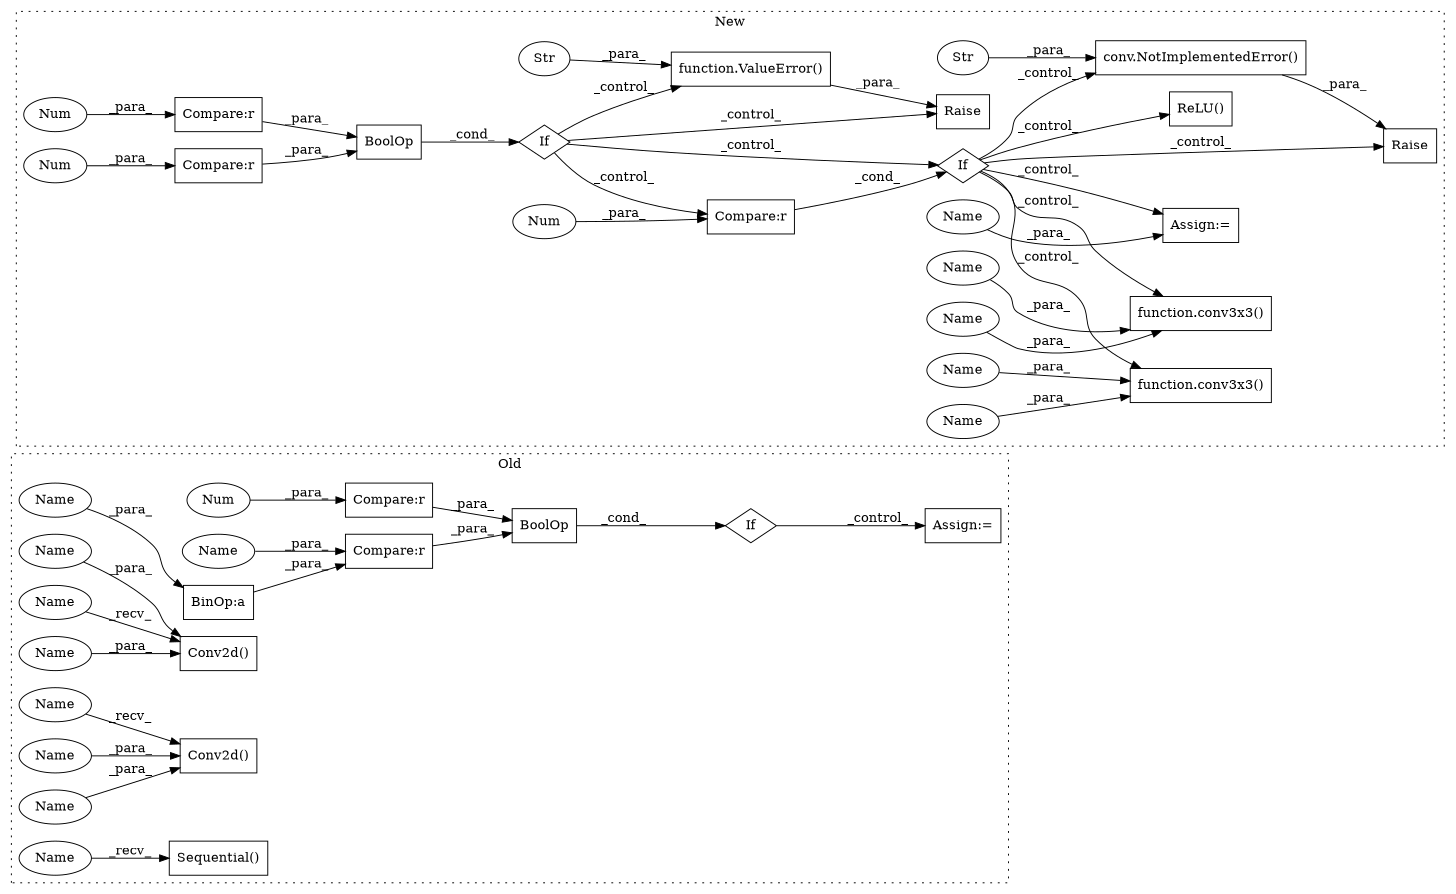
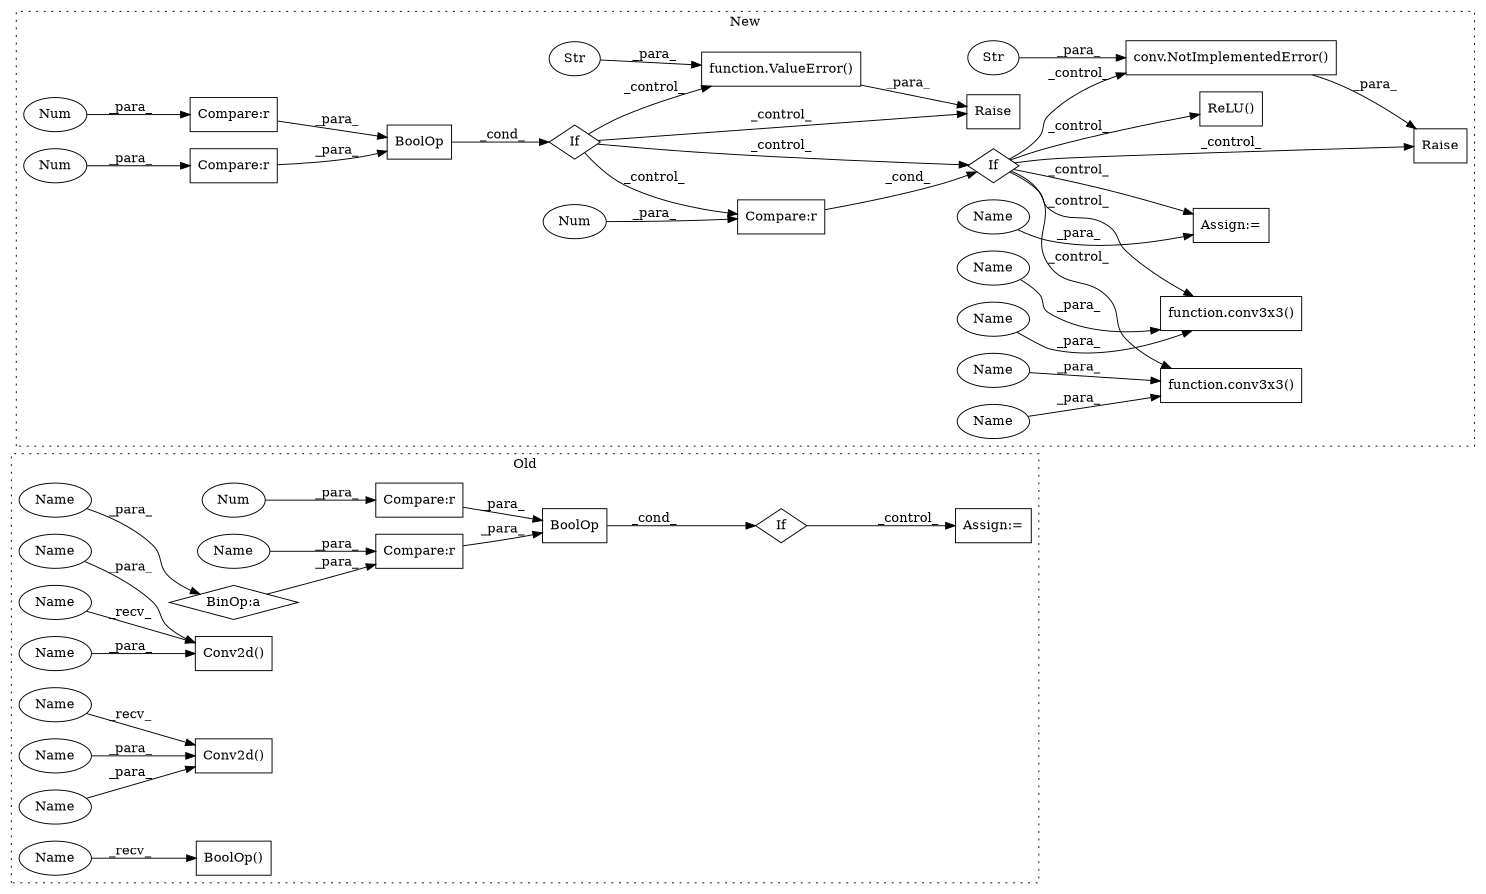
  digraph {
    rankdir=LR
    node [a=87 l=6 s=756 shape=box]
-   n1 [a=75 l=15 label="Sequential()"]
+   n1 [a=75 l=15 label="BoolOp()"]
    n2 [a=75 l="10,54" label="Conv2d()" s="470,497"]
-   n3 [a=82 l=3 label="BinOp:a" s=825]
+   n3 [a=82 l=3 label="BinOp:a" s=825 shape=diamond]
    n4 [a=96 l=3 label=If s=780 shape=diamond]
    n5 [a=72 l=51 label=BoolOp s=783]
    n6 [a=40 l=11 label="Compare:r" s=783]
    n7 [a=76 l=1 label=Num s=793 shape=ellipse]
    n8 [a=40 l=36 label="Compare:r" s=798]
    n9 [a=68 l=3 label="Assign:=" s=861]
    n10 [a=75 l="10,49" label="Conv2d()" s="615,639"]
    n11 [label=Name s=828 shape=ellipse]
    n12 [label=Name s=625 shape=ellipse]
    n13 [label=Name s=633 shape=ellipse]
    n14 [label=Name s=491 shape=ellipse]
    n15 [l=9 label=Name s=798 shape=ellipse]
    n16 [l=9 label=Name s=480 shape=ellipse]
    n17 [l=2 label=Name s=615 shape=ellipse]
    n18 [l=2 label=Name shape=ellipse]
    n19 [l=2 label=Name s=470 shape=ellipse]
    n20 [a=72 l=31 label=BoolOp s=1077]
    n21 [a=75 l="8,1" label="function.conv3x3()" s="1413,1445"]
    n22 [a=75 l="20,1" label="conv.NotImplementedError()" s="1237,1299"]
    n23 [a=96 l=3 label=If s=1202 shape=diamond]
    n24 [a=66 l=42 label=Str s=1257 shape=ellipse]
    n25 [a=96 l=3 label=If s=1074 shape=diamond]
    n26 [a=68 l=3 label="Assign:=" s=1666]
    n27 [a=75 l="8,1" label="function.conv3x3()" s="1548,1570"]
    n28 [a=40 l=11 label="Compare:r" s=1077]
    n29 [a=76 l=1 label=Num s=1087 shape=ellipse]
    n30 [a=40 l=12 label="Compare:r" s=1205]
    n31 [a=76 l=1 label=Num s=1216 shape=ellipse]
    n32 [a=40 l=16 label="Compare:r" s=1092]
    n33 [a=76 l=2 label=Num s=1106 shape=ellipse]
    n34 [a=91 label=Raise s=1231]
    n35 [a=75 l=21 label="ReLU()" s=1505]
    n36 [a=91 label=Raise s=1122]
    n37 [a=75 l="11,1" label="function.ValueError()" s="1128,1192"]
    n38 [a=66 l=53 label=Str s=1139 shape=ellipse]
    n39 [label=Name s=1669 shape=ellipse]
    n40 [label=Name s=1439 shape=ellipse]
    n41 [label=Name s=1556 shape=ellipse]
    n42 [label=Name s=1431 shape=ellipse]
    n43 [label=Name s=1564 shape=ellipse]
    subgraph cluster_1 {
      label=Old
      style=dotted
      n1
      n2
      n3
      n4
      n5
      n6
      n7
      n8
      n9
      n10
      n11
      n12
      n13
      n14
      n15
      n16
      n17
      n18
      n19
    }
    subgraph cluster_2 {
      label=New
      style=dotted
      n20
      n21
      n22
      n23
      n24
      n25
      n26
      n27
      n28
      n29
      n30
      n31
      n32
      n33
      n34
      n35
      n36
      n37
      n38
      n39
      n40
      n41
      n42
      n43
    }
    n3 -> n8 [label=_para_]
    n4 -> n9 [label=_control_]
    n5 -> n4 [label=_cond_]
    n6 -> n5 [label=_para_]
    n7 -> n6 [label=_para_]
    n8 -> n5 [label=_para_]
    n11 -> n3 [label=_para_]
    n12 -> n10 [label=_para_]
    n13 -> n10 [label=_para_]
    n14 -> n2 [label=_para_]
    n15 -> n8 [label=_para_]
    n16 -> n2 [label=_para_]
    n17 -> n10 [label=_recv_]
    n18 -> n1 [label=_recv_]
    n19 -> n2 [label=_recv_]
    n20 -> n25 [label=_cond_]
    n22 -> n34 [label=_para_]
    n23 -> n21 [label=_control_]
    n23 -> n22 [label=_control_]
    n23 -> n26 [label=_control_]
    n23 -> n27 [label=_control_]
    n23 -> n34 [label=_control_]
    n23 -> n35 [label=_control_]
    n24 -> n22 [label=_para_]
    n25 -> n23 [label=_control_]
    n25 -> n30 [label=_control_]
    n25 -> n36 [label=_control_]
    n25 -> n37 [label=_control_]
    n28 -> n20 [label=_para_]
    n29 -> n28 [label=_para_]
    n30 -> n23 [label=_cond_]
    n31 -> n30 [label=_para_]
    n32 -> n20 [label=_para_]
    n33 -> n32 [label=_para_]
    n37 -> n36 [label=_para_]
    n38 -> n37 [label=_para_]
    n39 -> n26 [label=_para_]
    n40 -> n21 [label=_para_]
    n41 -> n27 [label=_para_]
    n42 -> n21 [label=_para_]
    n43 -> n27 [label=_para_]
  }
